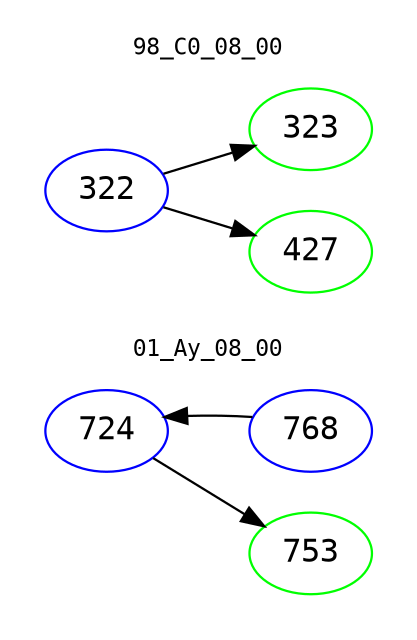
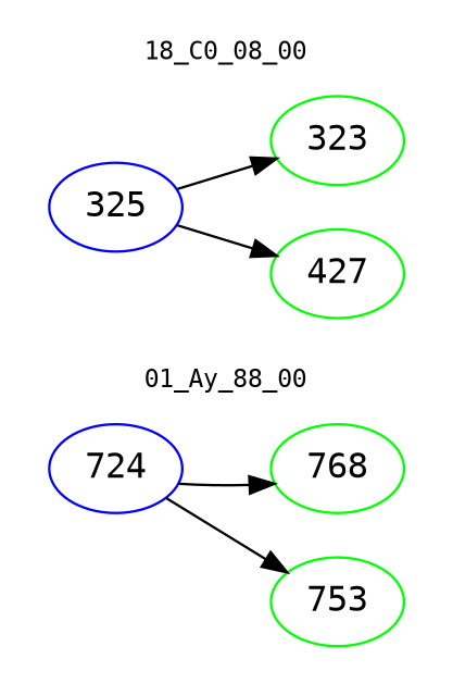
  digraph {
    fontname="DejaVu Sans Mono"
    rankdir=LR
    node [color=green fontname="DejaVu Sans Mono"]
    edge [color=black fontname="DejaVu Sans Mono"]
    n1 [color=blue label=724]
    n2 [label=753]
-   n3 [color=blue label=768]
-   n4 [color=blue label=322]
+   n3 [label=768]
+   n4 [color=blue label=325]
    n5 [label=427]
    n6 [label=323]
    subgraph cluster_1 {
      color=white
      fontsize=10
-     label="01_Ay_08_00"
+     label="01_Ay_88_00"
      n1
      n2
      n3
    }
    subgraph cluster_2 {
      color=white
      fontsize=10
-     label="98_C0_08_00"
+     label="18_C0_08_00"
      n4
      n5
      n6
    }
    n1 -> n2
-   n3 -> n1
+   n1 -> n3
    n4 -> n5
    n4 -> n6
  }
